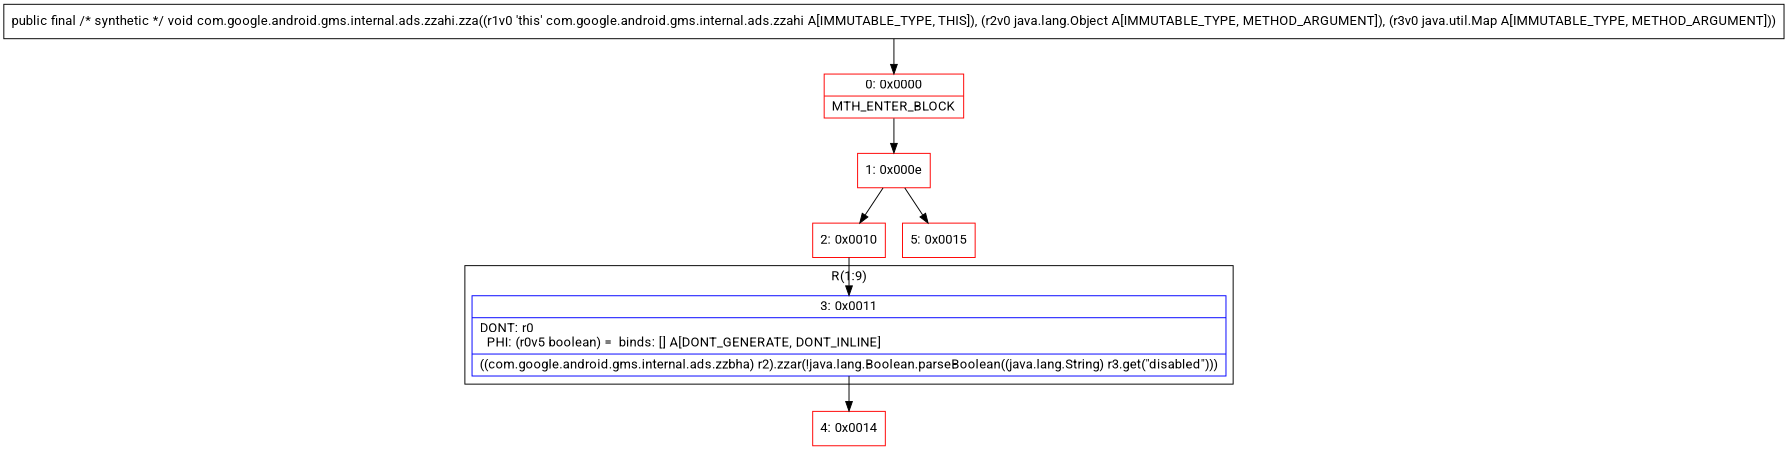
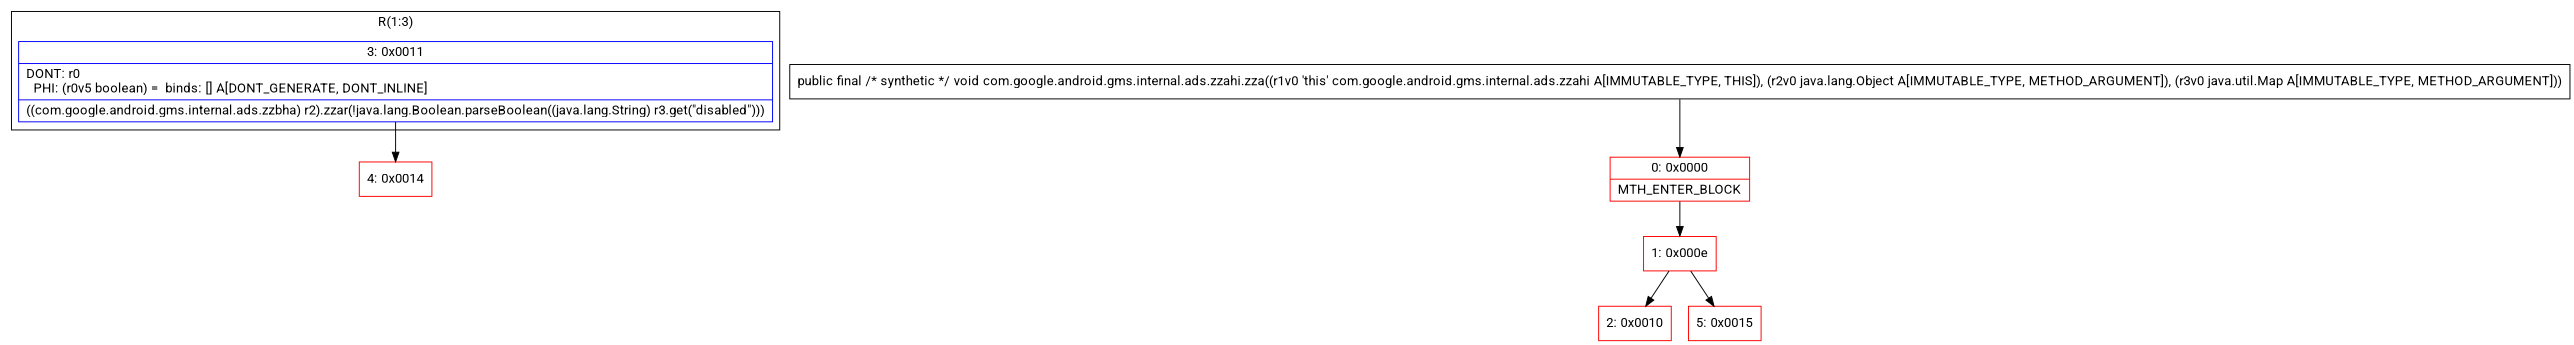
  digraph {
    fontname=Roboto
    node [color=red fontname=Roboto shape=record]
    edge [fontname=Roboto]
    n1 [color=blue label="{3\:\ 0x0011|DONT: r0 \l  PHI: (r0v5 boolean) =  binds: [] A[DONT_GENERATE, DONT_INLINE]\l|((com.google.android.gms.internal.ads.zzbha) r2).zzar(!java.lang.Boolean.parseBoolean((java.lang.String) r3.get(\"disabled\")))\l}"]
    n2 [label="{4\:\ 0x0014}"]
    n3 [label="{0\:\ 0x0000|MTH_ENTER_BLOCK\l}"]
    n4 [label="{1\:\ 0x000e}"]
    n5 [label="{2\:\ 0x0010}"]
    n6 [label="{5\:\ 0x0015}"]
    n7 [label="{public final \/* synthetic *\/ void com.google.android.gms.internal.ads.zzahi.zza((r1v0 'this' com.google.android.gms.internal.ads.zzahi A[IMMUTABLE_TYPE, THIS]), (r2v0 java.lang.Object A[IMMUTABLE_TYPE, METHOD_ARGUMENT]), (r3v0 java.util.Map A[IMMUTABLE_TYPE, METHOD_ARGUMENT])) }" color=""]
    subgraph cluster_1 {
-     label="R(1:9)"
+     label="R(1:3)"
      n1
    }
    n1 -> n2
    n3 -> n4
    n4 -> n5
    n4 -> n6
-   n5 -> n1
    n7 -> n3
  }
